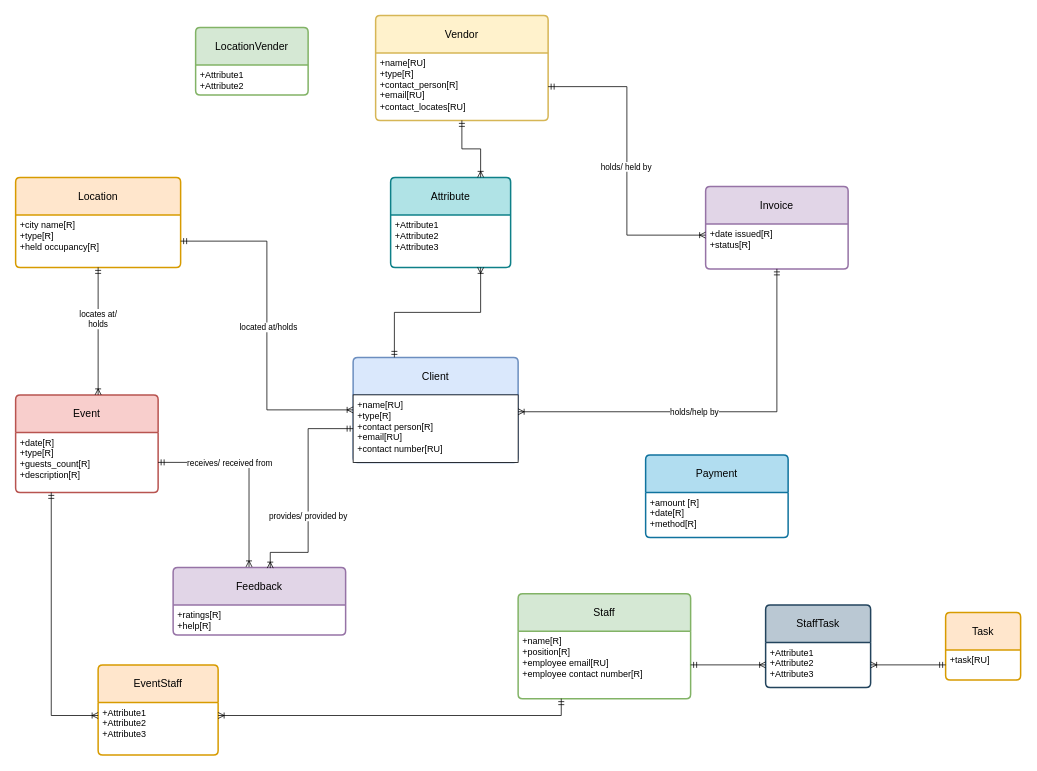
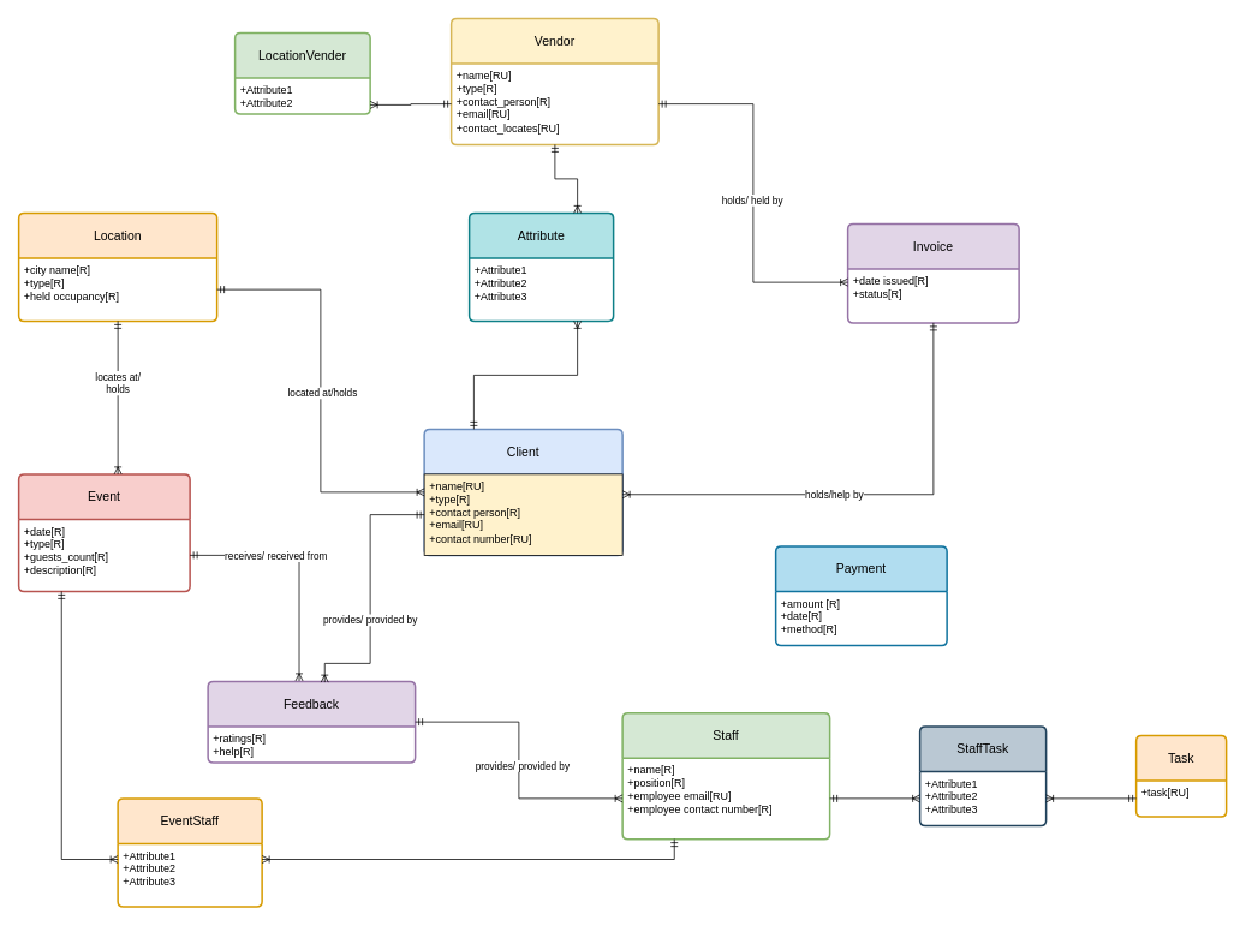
  <mxCell id="0" />
  <mxCell id="1" parent="0" />
  <mxCell id="2" value="Event" style="swimlane;childLayout=stackLayout;horizontal=1;startSize=50;horizontalStack=0;rounded=1;fontSize=14;fontStyle=0;strokeWidth=2;resizeParent=0;resizeLast=1;shadow=0;dashed=0;align=center;arcSize=4;whiteSpace=wrap;html=1;fillColor=#f8cecc;strokeColor=#b85450;" parent="1" vertex="1"><mxGeometry x="20" y="526" width="190" height="130" as="geometry" /></mxCell>
  <mxCell id="3" value="+date[R]&lt;div&gt;+type[R]&lt;/div&gt;&lt;div&gt;+guests_count[R]&lt;/div&gt;&lt;div&gt;+description[R]&lt;/div&gt;" style="align=left;strokeColor=none;fillColor=none;spacingLeft=4;fontSize=12;verticalAlign=top;resizable=0;rotatable=0;part=1;html=1;" parent="2" vertex="1"><mxGeometry y="50" width="190" height="80" as="geometry" /></mxCell>
  <mxCell id="4" value="Location" style="swimlane;childLayout=stackLayout;horizontal=1;startSize=50;horizontalStack=0;rounded=1;fontSize=14;fontStyle=0;strokeWidth=2;resizeParent=0;resizeLast=1;shadow=0;dashed=0;align=center;arcSize=4;whiteSpace=wrap;html=1;fillColor=#ffe6cc;strokeColor=#d79b00;" parent="1" vertex="1"><mxGeometry x="20" y="236" width="220" height="120" as="geometry" /></mxCell>
  <mxCell id="5" value="+city name[R]&lt;div&gt;&lt;div&gt;+type[R]&lt;/div&gt;&lt;div&gt;+held occupancy[R]&lt;/div&gt;&lt;/div&gt;" style="align=left;strokeColor=none;fillColor=none;spacingLeft=4;fontSize=12;verticalAlign=top;resizable=0;rotatable=0;part=1;html=1;" parent="4" vertex="1"><mxGeometry y="50" width="220" height="70" as="geometry" /></mxCell>
  <mxCell id="6" value="Task" style="swimlane;childLayout=stackLayout;horizontal=1;startSize=50;horizontalStack=0;rounded=1;fontSize=14;fontStyle=0;strokeWidth=2;resizeParent=0;resizeLast=1;shadow=0;dashed=0;align=center;arcSize=4;whiteSpace=wrap;html=1;fillColor=#ffe6cc;strokeColor=#d79b00;" parent="1" vertex="1"><mxGeometry x="1260" y="816" width="100" height="90" as="geometry" /></mxCell>
  <mxCell id="7" value="+task[RU]" style="align=left;strokeColor=none;fillColor=none;spacingLeft=4;fontSize=12;verticalAlign=top;resizable=0;rotatable=0;part=1;html=1;" parent="6" vertex="1"><mxGeometry y="50" width="100" height="40" as="geometry" /></mxCell>
  <mxCell id="8" value="Client" style="swimlane;childLayout=stackLayout;horizontal=1;startSize=50;horizontalStack=0;rounded=1;fontSize=14;fontStyle=0;strokeWidth=2;resizeParent=0;resizeLast=1;shadow=0;dashed=0;align=center;arcSize=4;whiteSpace=wrap;html=1;fillColor=#dae8fc;strokeColor=#6c8ebf;" parent="1" vertex="1"><mxGeometry x="470" y="476" width="220" height="140" as="geometry" /></mxCell>
- <mxCell id="9" value="+name[RU]&lt;div&gt;+type[R]&lt;/div&gt;&lt;div&gt;+contact person[R]&lt;/div&gt;&lt;div&gt;+email[RU]&lt;/div&gt;&lt;div&gt;+contact number[RU]&lt;/div&gt;" style="align=left;spacingLeft=4;fontSize=12;verticalAlign=top;resizable=0;rotatable=0;part=1;html=1;" parent="8" vertex="1"><mxGeometry y="50" width="220" height="90" as="geometry" /></mxCell>
+ <mxCell id="9" value="+name[RU]&lt;div&gt;+type[R]&lt;/div&gt;&lt;div&gt;+contact person[R]&lt;/div&gt;&lt;div&gt;+email[RU]&lt;/div&gt;&lt;div&gt;+contact number[RU]&lt;/div&gt;" style="align=left;spacingLeft=4;fontSize=12;verticalAlign=top;resizable=0;rotatable=0;part=1;html=1;fillColor=#fff2cc;" parent="8" vertex="1"><mxGeometry y="50" width="220" height="90" as="geometry" /></mxCell>
  <mxCell id="10" value="Vendor" style="swimlane;childLayout=stackLayout;horizontal=1;startSize=50;horizontalStack=0;rounded=1;fontSize=14;fontStyle=0;strokeWidth=2;resizeParent=0;resizeLast=1;shadow=0;dashed=0;align=center;arcSize=4;whiteSpace=wrap;html=1;fillColor=#fff2cc;strokeColor=#d6b656;" parent="1" vertex="1"><mxGeometry x="500" y="20" width="230" height="140" as="geometry" /></mxCell>
  <mxCell id="11" value="+name[RU]&lt;div&gt;+type[R]&lt;/div&gt;&lt;div&gt;+contact_person[R]&lt;/div&gt;&lt;div&gt;+email[RU]&lt;/div&gt;&lt;div&gt;+contact_locates[RU]&lt;/div&gt;" style="align=left;strokeColor=none;fillColor=none;spacingLeft=4;fontSize=12;verticalAlign=top;resizable=0;rotatable=0;part=1;html=1;" parent="10" vertex="1"><mxGeometry y="50" width="230" height="90" as="geometry" /></mxCell>
  <mxCell id="12" value="Staff" style="swimlane;childLayout=stackLayout;horizontal=1;startSize=50;horizontalStack=0;rounded=1;fontSize=14;fontStyle=0;strokeWidth=2;resizeParent=0;resizeLast=1;shadow=0;dashed=0;align=center;arcSize=4;whiteSpace=wrap;html=1;fillColor=#d5e8d4;strokeColor=#82b366;" parent="1" vertex="1"><mxGeometry x="690" y="791" width="230" height="140" as="geometry" /></mxCell>
  <mxCell id="13" value="+name[R]&lt;div&gt;+position[R]&lt;/div&gt;&lt;div&gt;+employee email[RU]&lt;/div&gt;&lt;div&gt;+employee contact number[R]&lt;/div&gt;" style="align=left;strokeColor=none;fillColor=none;spacingLeft=4;fontSize=12;verticalAlign=top;resizable=0;rotatable=0;part=1;html=1;" parent="12" vertex="1"><mxGeometry y="50" width="230" height="90" as="geometry" /></mxCell>
  <mxCell id="14" value="Payment" style="swimlane;childLayout=stackLayout;horizontal=1;startSize=50;horizontalStack=0;rounded=1;fontSize=14;fontStyle=0;strokeWidth=2;resizeParent=0;resizeLast=1;shadow=0;dashed=0;align=center;arcSize=4;whiteSpace=wrap;html=1;fillColor=#b1ddf0;strokeColor=#10739e;" parent="1" vertex="1"><mxGeometry x="860" y="606" width="190" height="110" as="geometry" /></mxCell>
  <mxCell id="15" value="+amount [R]&lt;div&gt;+date[R]&lt;/div&gt;&lt;div&gt;+method[R]&lt;/div&gt;&lt;div&gt;&lt;br&gt;&lt;/div&gt;" style="align=left;strokeColor=none;fillColor=none;spacingLeft=4;fontSize=12;verticalAlign=top;resizable=0;rotatable=0;part=1;html=1;" parent="14" vertex="1"><mxGeometry y="50" width="190" height="60" as="geometry" /></mxCell>
  <mxCell id="16" value="Invoice" style="swimlane;childLayout=stackLayout;horizontal=1;startSize=50;horizontalStack=0;rounded=1;fontSize=14;fontStyle=0;strokeWidth=2;resizeParent=0;resizeLast=1;shadow=0;dashed=0;align=center;arcSize=4;whiteSpace=wrap;html=1;fillColor=#e1d5e7;strokeColor=#9673a6;" parent="1" vertex="1"><mxGeometry x="940" y="248" width="190" height="110" as="geometry" /></mxCell>
  <mxCell id="17" value="&lt;div&gt;+date issued[R]&lt;/div&gt;&lt;div&gt;+status[R]&lt;/div&gt;" style="align=left;strokeColor=none;fillColor=none;spacingLeft=4;fontSize=12;verticalAlign=top;resizable=0;rotatable=0;part=1;html=1;" parent="16" vertex="1"><mxGeometry y="50" width="190" height="60" as="geometry" /></mxCell>
  <mxCell id="18" value="Feedback" style="swimlane;childLayout=stackLayout;horizontal=1;startSize=50;horizontalStack=0;rounded=1;fontSize=14;fontStyle=0;strokeWidth=2;resizeParent=0;resizeLast=1;shadow=0;dashed=0;align=center;arcSize=4;whiteSpace=wrap;html=1;fillColor=#e1d5e7;strokeColor=#9673a6;" parent="1" vertex="1"><mxGeometry x="230" y="756" width="230" height="90" as="geometry" /></mxCell>
  <mxCell id="19" value="+ratings[R]&lt;div&gt;+help[R]&lt;/div&gt;&lt;div&gt;&lt;br&gt;&lt;/div&gt;" style="align=left;strokeColor=none;fillColor=none;spacingLeft=4;fontSize=12;verticalAlign=top;resizable=0;rotatable=0;part=1;html=1;" parent="18" vertex="1"><mxGeometry y="50" width="230" height="40" as="geometry" /></mxCell>
  <mxCell id="20" style="edgeStyle=orthogonalEdgeStyle;rounded=0;orthogonalLoop=1;jettySize=auto;html=1;endArrow=ERoneToMany;endFill=0;startArrow=ERmandOne;startFill=0;" parent="1" source="5" target="2" edge="1"><mxGeometry relative="1" as="geometry"><Array as="points"><mxPoint x="150" y="586" /><mxPoint x="150" y="586" /></Array></mxGeometry></mxCell>
  <mxCell id="21" value="locates at/&lt;br&gt;holds" style="edgeLabel;html=1;align=center;verticalAlign=middle;resizable=0;points=[];" parent="20" vertex="1" connectable="0"><mxGeometry x="-0.196" y="-1" relative="1" as="geometry"><mxPoint as="offset" /></mxGeometry></mxCell>
  <mxCell id="22" style="edgeStyle=orthogonalEdgeStyle;rounded=0;orthogonalLoop=1;jettySize=auto;html=1;entryX=0.563;entryY=0.011;entryDx=0;entryDy=0;entryPerimeter=0;endArrow=ERoneToMany;endFill=0;startArrow=ERmandOne;startFill=0;" parent="1" source="9" target="18" edge="1"><mxGeometry relative="1" as="geometry"><Array as="points"><mxPoint x="410" y="571" /><mxPoint x="410" y="736" /><mxPoint x="359" y="736" /></Array></mxGeometry></mxCell>
  <mxCell id="23" value="provides/ provided by" style="edgeLabel;html=1;align=center;verticalAlign=middle;resizable=0;points=[];" parent="22" vertex="1" connectable="0"><mxGeometry x="0.184" y="-1" relative="1" as="geometry"><mxPoint as="offset" /></mxGeometry></mxCell>
  <mxCell id="24" style="edgeStyle=orthogonalEdgeStyle;rounded=0;orthogonalLoop=1;jettySize=auto;html=1;entryX=0;entryY=0.25;entryDx=0;entryDy=0;endArrow=ERoneToMany;endFill=0;startArrow=ERmandOne;startFill=0;" parent="1" source="11" target="17" edge="1"><mxGeometry relative="1" as="geometry" /></mxCell>
  <mxCell id="25" value="holds/ held by" style="edgeLabel;html=1;align=center;verticalAlign=middle;resizable=0;points=[];" parent="24" vertex="1" connectable="0"><mxGeometry x="0.035" y="-2" relative="1" as="geometry"><mxPoint as="offset" /></mxGeometry></mxCell>
  <mxCell id="26" style="edgeStyle=orthogonalEdgeStyle;rounded=0;orthogonalLoop=1;jettySize=auto;html=1;entryX=0.44;entryY=-0.007;entryDx=0;entryDy=0;entryPerimeter=0;endArrow=ERoneToMany;endFill=0;startArrow=ERmandOne;startFill=0;" parent="1" source="3" target="18" edge="1"><mxGeometry relative="1" as="geometry"><mxPoint x="410" y="766" as="targetPoint" /></mxGeometry></mxCell>
  <mxCell id="27" value="receives/ received from&amp;nbsp;" style="edgeLabel;html=1;align=center;verticalAlign=middle;resizable=0;points=[];" parent="26" vertex="1" connectable="0"><mxGeometry x="-0.262" relative="1" as="geometry"><mxPoint as="offset" /></mxGeometry></mxCell>
+ <mxCell id="28" style="edgeStyle=orthogonalEdgeStyle;rounded=0;orthogonalLoop=1;jettySize=auto;html=1;entryX=1;entryY=0.5;entryDx=0;entryDy=0;startArrow=ERoneToMany;startFill=0;endArrow=ERmandOne;endFill=0;" parent="1" source="13" target="18" edge="1"><mxGeometry relative="1" as="geometry" /></mxCell>
+ <mxCell id="29" value="provides/ provided by" style="edgeLabel;html=1;align=center;verticalAlign=middle;resizable=0;points=[];" parent="28" vertex="1" connectable="0"><mxGeometry x="-0.035" y="-3" relative="1" as="geometry"><mxPoint as="offset" /></mxGeometry></mxCell>
  <mxCell id="30" style="edgeStyle=orthogonalEdgeStyle;rounded=0;orthogonalLoop=1;jettySize=auto;html=1;entryX=0;entryY=0.5;entryDx=0;entryDy=0;startArrow=ERmandOne;startFill=0;endArrow=ERoneToMany;endFill=0;" parent="1" source="5" target="8" edge="1"><mxGeometry relative="1" as="geometry" /></mxCell>
  <mxCell id="31" value="located at/holds" style="edgeLabel;html=1;align=center;verticalAlign=middle;resizable=0;points=[];" parent="30" vertex="1" connectable="0"><mxGeometry x="0.007" y="1" relative="1" as="geometry"><mxPoint as="offset" /></mxGeometry></mxCell>
  <mxCell id="32" value="LocationVender" style="swimlane;childLayout=stackLayout;horizontal=1;startSize=50;horizontalStack=0;rounded=1;fontSize=14;fontStyle=0;strokeWidth=2;resizeParent=0;resizeLast=1;shadow=0;dashed=0;align=center;arcSize=4;whiteSpace=wrap;html=1;fillColor=#d5e8d4;strokeColor=#82b366;" parent="1" vertex="1"><mxGeometry x="260" y="36" width="150" height="90" as="geometry" /></mxCell>
  <mxCell id="33" value="+Attribute1&lt;br&gt;+Attribute2" style="align=left;strokeColor=none;fillColor=none;spacingLeft=4;fontSize=12;verticalAlign=top;resizable=0;rotatable=0;part=1;html=1;" parent="32" vertex="1"><mxGeometry y="50" width="150" height="40" as="geometry" /></mxCell>
+ <mxCell id="34" style="edgeStyle=orthogonalEdgeStyle;rounded=0;orthogonalLoop=1;jettySize=auto;html=1;exitX=1;exitY=0.75;exitDx=0;exitDy=0;entryX=0;entryY=0.5;entryDx=0;entryDy=0;startArrow=ERoneToMany;startFill=0;endArrow=ERmandOne;endFill=0;" parent="1" source="33" target="11" edge="1"><mxGeometry relative="1" as="geometry" /></mxCell>
  <mxCell id="35" value="EventStaff" style="swimlane;childLayout=stackLayout;horizontal=1;startSize=50;horizontalStack=0;rounded=1;fontSize=14;fontStyle=0;strokeWidth=2;resizeParent=0;resizeLast=1;shadow=0;dashed=0;align=center;arcSize=4;whiteSpace=wrap;html=1;fillColor=#ffe6cc;strokeColor=#d79b00;" parent="1" vertex="1"><mxGeometry x="130" y="886" width="160" height="120" as="geometry" /></mxCell>
  <mxCell id="36" value="+Attribute1&#10;+Attribute2&#10;+Attribute3" style="align=left;strokeColor=none;fillColor=none;spacingLeft=4;fontSize=12;verticalAlign=top;resizable=0;rotatable=0;part=1;html=1;" parent="35" vertex="1"><mxGeometry y="50" width="160" height="70" as="geometry" /></mxCell>
  <mxCell id="37" style="edgeStyle=orthogonalEdgeStyle;rounded=0;orthogonalLoop=1;jettySize=auto;html=1;exitX=0.25;exitY=1;exitDx=0;exitDy=0;entryX=0;entryY=0.25;entryDx=0;entryDy=0;startArrow=ERmandOne;startFill=0;endArrow=ERoneToMany;endFill=0;" parent="1" source="3" target="36" edge="1"><mxGeometry relative="1" as="geometry" /></mxCell>
  <mxCell id="38" style="edgeStyle=orthogonalEdgeStyle;rounded=0;orthogonalLoop=1;jettySize=auto;html=1;exitX=1;exitY=0.25;exitDx=0;exitDy=0;entryX=0.25;entryY=1;entryDx=0;entryDy=0;startArrow=ERoneToMany;startFill=0;endArrow=ERmandOne;endFill=0;" parent="1" source="36" target="13" edge="1"><mxGeometry relative="1" as="geometry" /></mxCell>
  <mxCell id="39" value="StaffTask" style="swimlane;childLayout=stackLayout;horizontal=1;startSize=50;horizontalStack=0;rounded=1;fontSize=14;fontStyle=0;strokeWidth=2;resizeParent=0;resizeLast=1;shadow=0;dashed=0;align=center;arcSize=4;whiteSpace=wrap;html=1;fillColor=#bac8d3;strokeColor=#23445d;" parent="1" vertex="1"><mxGeometry x="1020" y="806" width="140" height="110" as="geometry" /></mxCell>
  <mxCell id="40" value="+Attribute1&#10;+Attribute2&#10;+Attribute3" style="align=left;strokeColor=none;fillColor=none;spacingLeft=4;fontSize=12;verticalAlign=top;resizable=0;rotatable=0;part=1;html=1;" parent="39" vertex="1"><mxGeometry y="50" width="140" height="60" as="geometry" /></mxCell>
  <mxCell id="41" style="edgeStyle=orthogonalEdgeStyle;rounded=0;orthogonalLoop=1;jettySize=auto;html=1;exitX=1;exitY=0.5;exitDx=0;exitDy=0;entryX=0;entryY=0.5;entryDx=0;entryDy=0;startArrow=ERmandOne;startFill=0;endArrow=ERoneToMany;endFill=0;" parent="1" source="13" target="40" edge="1"><mxGeometry relative="1" as="geometry" /></mxCell>
  <mxCell id="42" style="edgeStyle=orthogonalEdgeStyle;rounded=0;orthogonalLoop=1;jettySize=auto;html=1;exitX=1;exitY=0.5;exitDx=0;exitDy=0;entryX=0;entryY=0.5;entryDx=0;entryDy=0;startArrow=ERoneToMany;startFill=0;endArrow=ERmandOne;endFill=0;" parent="1" source="40" target="7" edge="1"><mxGeometry relative="1" as="geometry" /></mxCell>
  <mxCell id="43" value="Attribute" style="swimlane;childLayout=stackLayout;horizontal=1;startSize=50;horizontalStack=0;rounded=1;fontSize=14;fontStyle=0;strokeWidth=2;resizeParent=0;resizeLast=1;shadow=0;dashed=0;align=center;arcSize=4;whiteSpace=wrap;html=1;fillColor=#b0e3e6;strokeColor=#0e8088;" parent="1" vertex="1"><mxGeometry x="520" y="236" width="160" height="120" as="geometry" /></mxCell>
  <mxCell id="44" value="+Attribute1&#10;+Attribute2&#10;+Attribute3" style="align=left;strokeColor=none;fillColor=none;spacingLeft=4;fontSize=12;verticalAlign=top;resizable=0;rotatable=0;part=1;html=1;" parent="43" vertex="1"><mxGeometry y="50" width="160" height="70" as="geometry" /></mxCell>
  <mxCell id="45" style="edgeStyle=orthogonalEdgeStyle;rounded=0;orthogonalLoop=1;jettySize=auto;html=1;exitX=0.75;exitY=1;exitDx=0;exitDy=0;entryX=0.25;entryY=0;entryDx=0;entryDy=0;startArrow=ERoneToMany;startFill=0;endArrow=ERmandOne;endFill=0;" parent="1" source="44" target="8" edge="1"><mxGeometry relative="1" as="geometry" /></mxCell>
  <mxCell id="46" style="edgeStyle=orthogonalEdgeStyle;rounded=0;orthogonalLoop=1;jettySize=auto;html=1;exitX=0.5;exitY=1;exitDx=0;exitDy=0;entryX=0.75;entryY=0;entryDx=0;entryDy=0;startArrow=ERmandOne;startFill=0;endArrow=ERoneToMany;endFill=0;" parent="1" source="11" target="43" edge="1"><mxGeometry relative="1" as="geometry" /></mxCell>
  <mxCell id="47" style="edgeStyle=orthogonalEdgeStyle;rounded=0;orthogonalLoop=1;jettySize=auto;html=1;exitX=1;exitY=0.25;exitDx=0;exitDy=0;entryX=0.5;entryY=1;entryDx=0;entryDy=0;startArrow=ERoneToMany;startFill=0;endArrow=ERmandOne;endFill=0;" parent="1" source="9" target="17" edge="1"><mxGeometry relative="1" as="geometry" /></mxCell>
  <mxCell id="48" value="holds/help by" style="edgeLabel;html=1;align=center;verticalAlign=middle;resizable=0;points=[];" parent="47" vertex="1" connectable="0"><mxGeometry x="-0.125" relative="1" as="geometry"><mxPoint as="offset" /></mxGeometry></mxCell>
